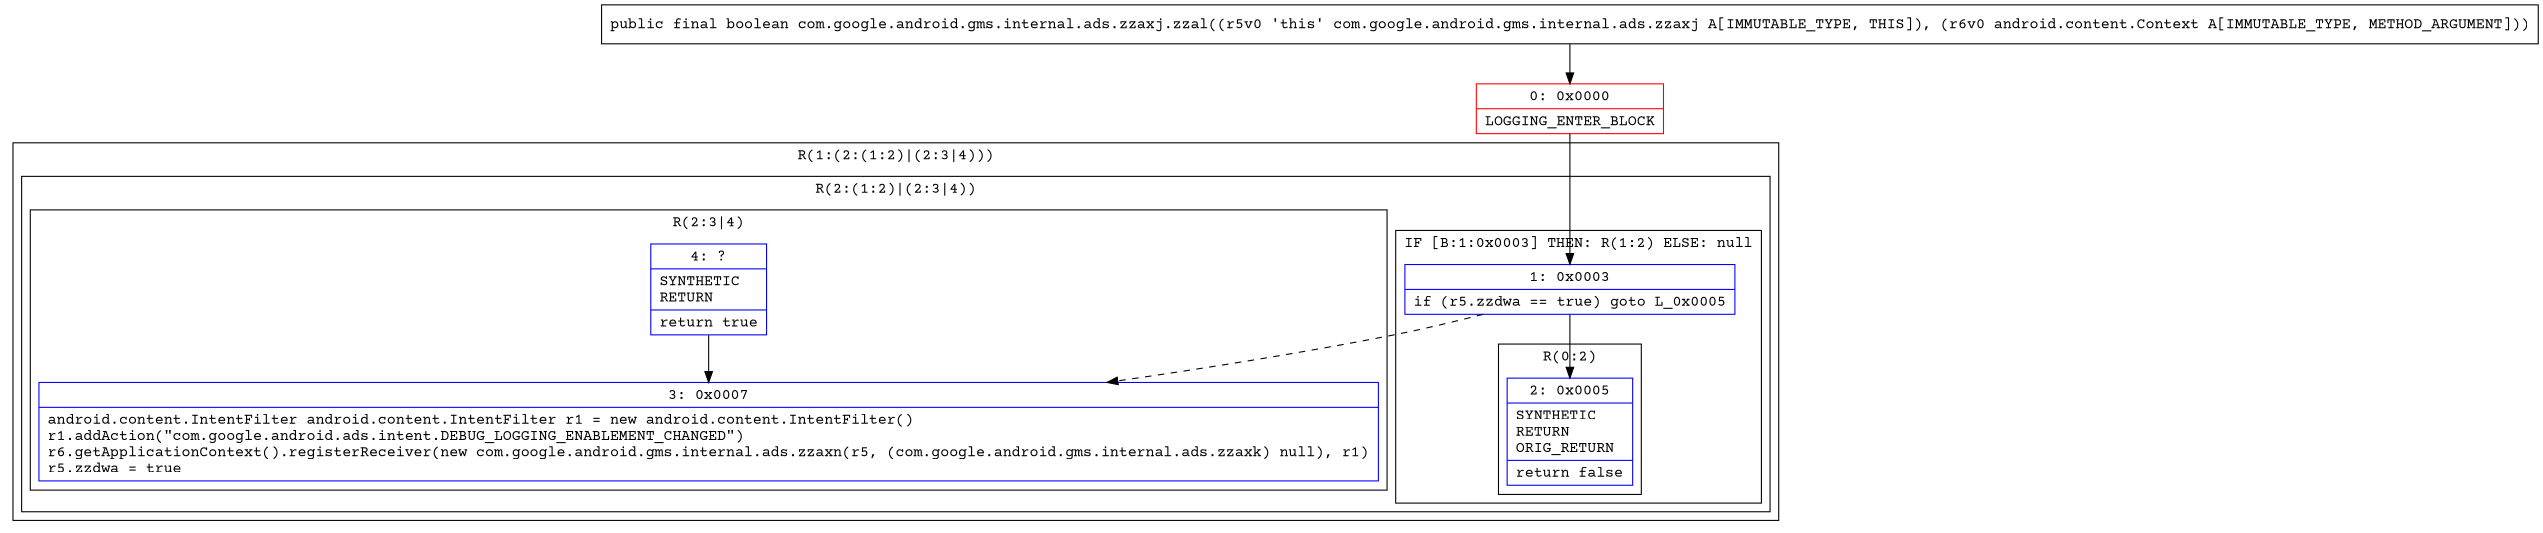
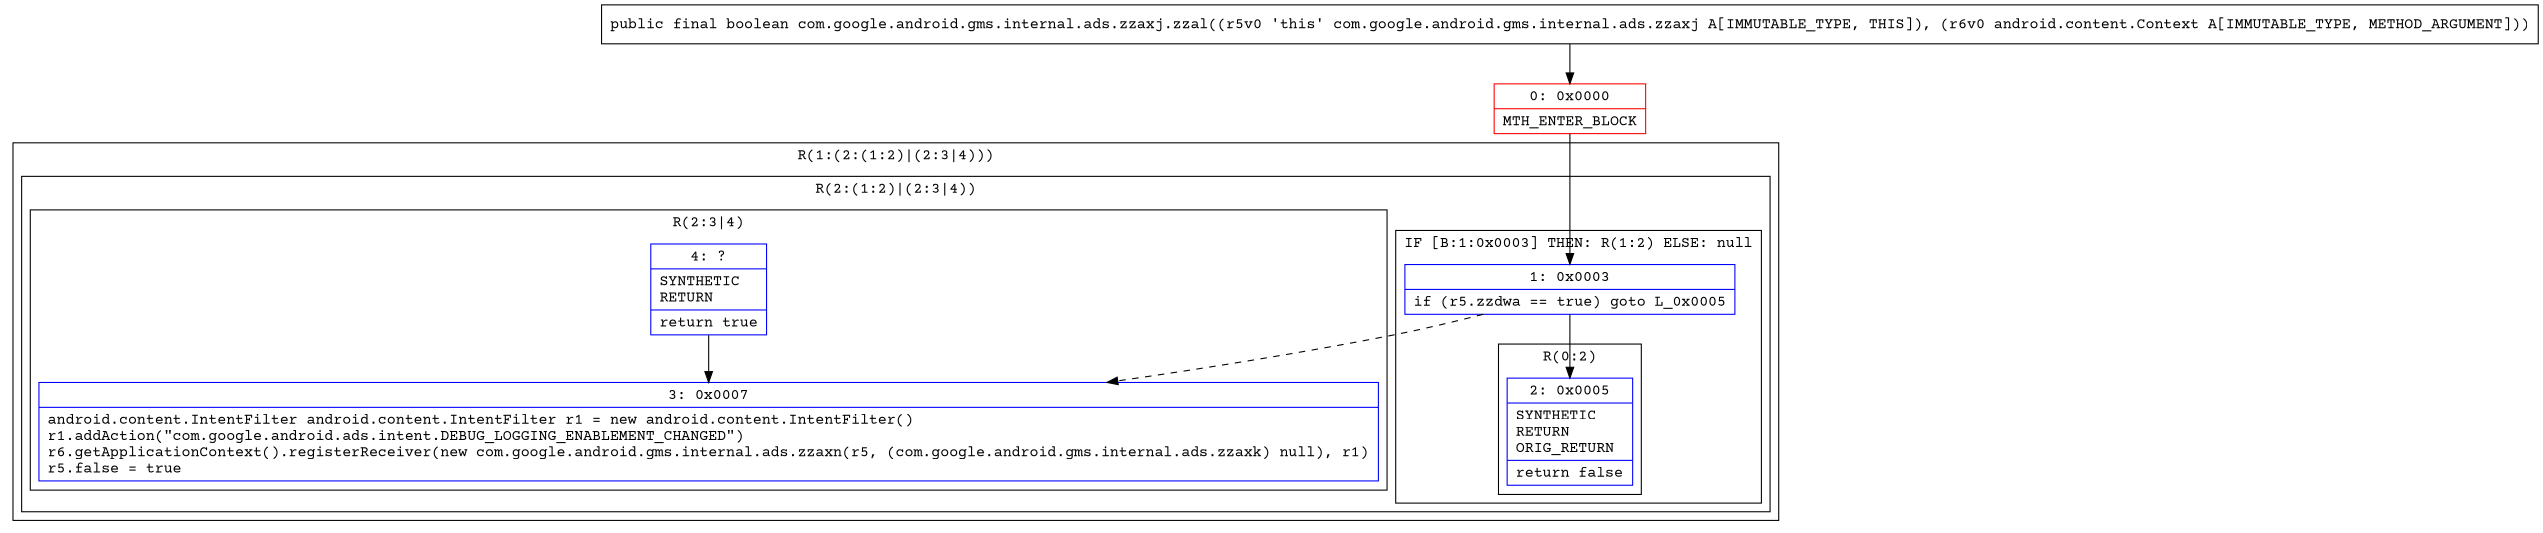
  digraph {
    fontname="Courier Prime"
    node [color=blue fontname="Courier Prime" shape=record]
    edge [fontname="Courier Prime"]
    n1 [label="{2\:\ 0x0005|SYNTHETIC\lRETURN\lORIG_RETURN\l|return false\l}"]
    n2 [label="{1\:\ 0x0003|if (r5.zzdwa == true) goto L_0x0005\l}"]
-   n3 [label="{3\:\ 0x0007|android.content.IntentFilter android.content.IntentFilter r1 = new android.content.IntentFilter()\lr1.addAction(\"com.google.android.ads.intent.DEBUG_LOGGING_ENABLEMENT_CHANGED\")\lr6.getApplicationContext().registerReceiver(new com.google.android.gms.internal.ads.zzaxn(r5, (com.google.android.gms.internal.ads.zzaxk) null), r1)\lr5.zzdwa = true\l}"]
+   n3 [label="{3\:\ 0x0007|android.content.IntentFilter android.content.IntentFilter r1 = new android.content.IntentFilter()\lr1.addAction(\"com.google.android.ads.intent.DEBUG_LOGGING_ENABLEMENT_CHANGED\")\lr6.getApplicationContext().registerReceiver(new com.google.android.gms.internal.ads.zzaxn(r5, (com.google.android.gms.internal.ads.zzaxk) null), r1)\lr5.false = true\l}"]
    n4 [label="{4\:\ ?|SYNTHETIC\lRETURN\l|return true\l}"]
-   n5 [color=red label="{0\:\ 0x0000|LOGGING_ENTER_BLOCK\l}"]
+   n5 [color=red label="{0\:\ 0x0000|MTH_ENTER_BLOCK\l}"]
    n6 [label="{public final boolean com.google.android.gms.internal.ads.zzaxj.zzal((r5v0 'this' com.google.android.gms.internal.ads.zzaxj A[IMMUTABLE_TYPE, THIS]), (r6v0 android.content.Context A[IMMUTABLE_TYPE, METHOD_ARGUMENT])) }" color=""]
    subgraph cluster_1 {
      label="R(1:(2:(1:2)|(2:3|4)))"
      subgraph cluster_2 {
        label="R(2:(1:2)|(2:3|4))"
        subgraph cluster_3 {
          label="IF [B:1:0x0003] THEN: R(1:2) ELSE: null"
          n2
          subgraph cluster_4 {
            label="R(0:2)"
            n1
          }
        }
        subgraph cluster_5 {
          label="R(2:3|4)"
          n3
          n4
        }
      }
    }
    n2 -> n1
    n2 -> n3 [style=dashed]
    n4 -> n3
    n5 -> n2
    n6 -> n5
  }
